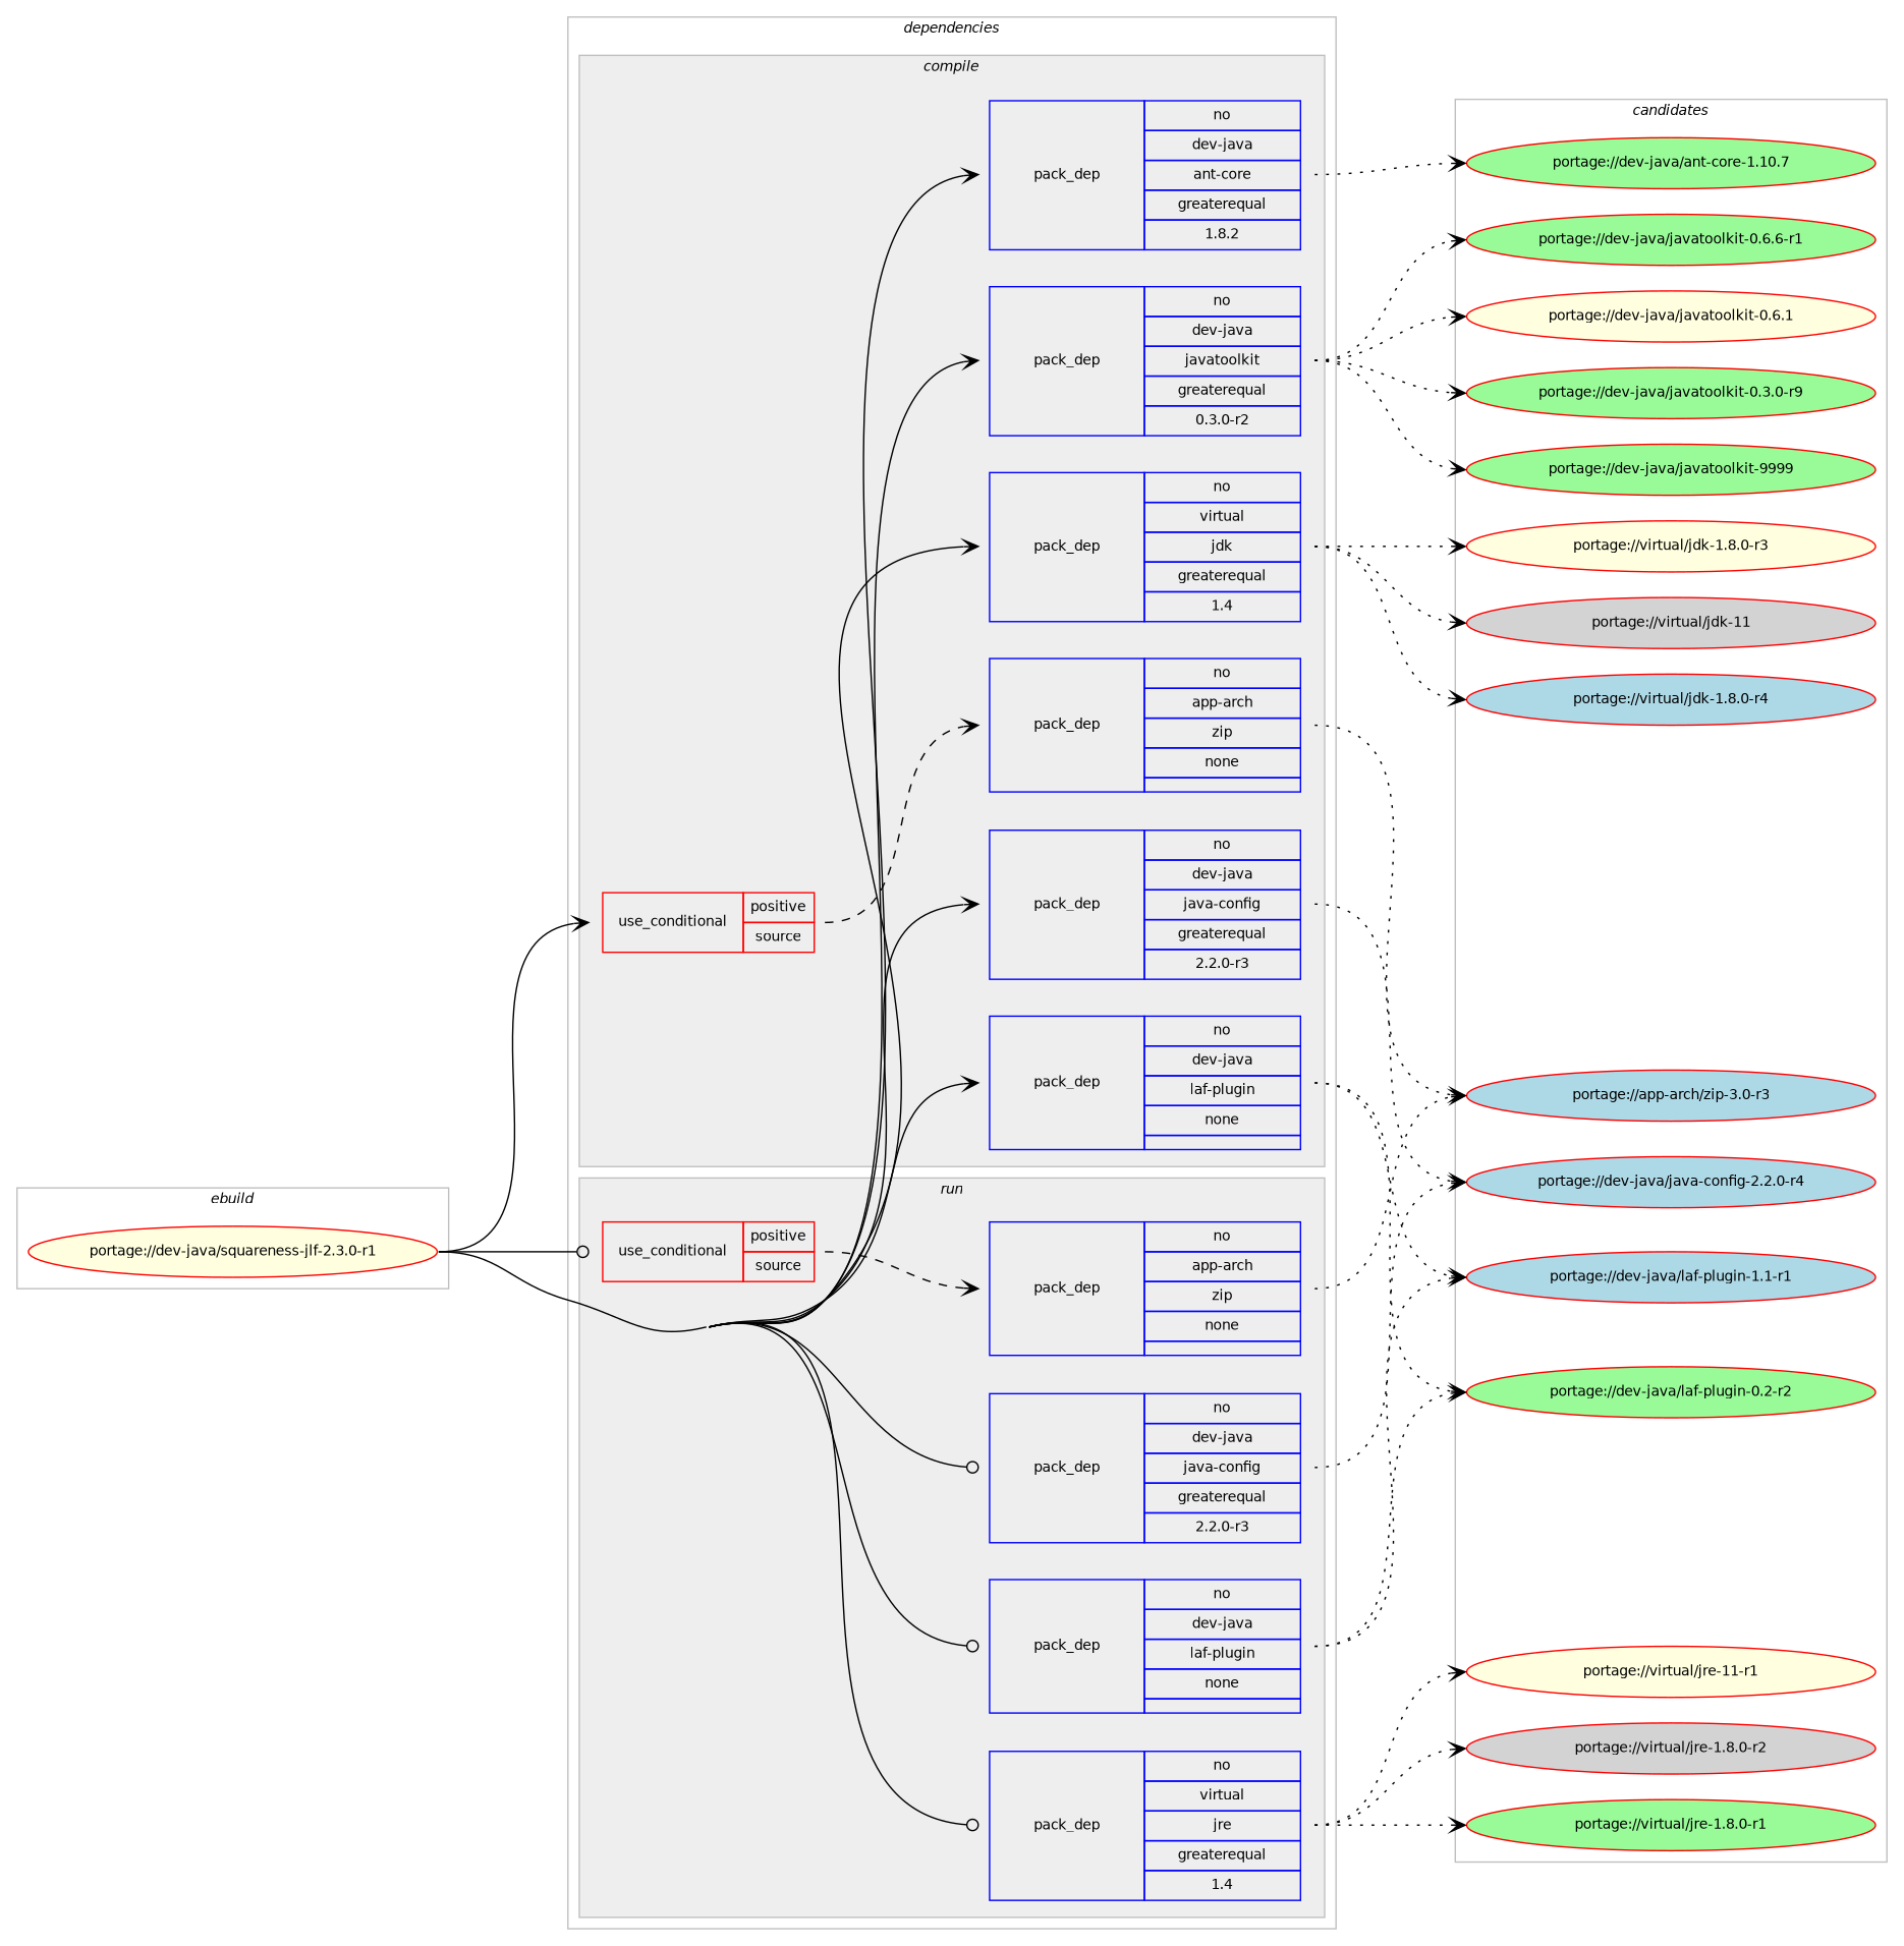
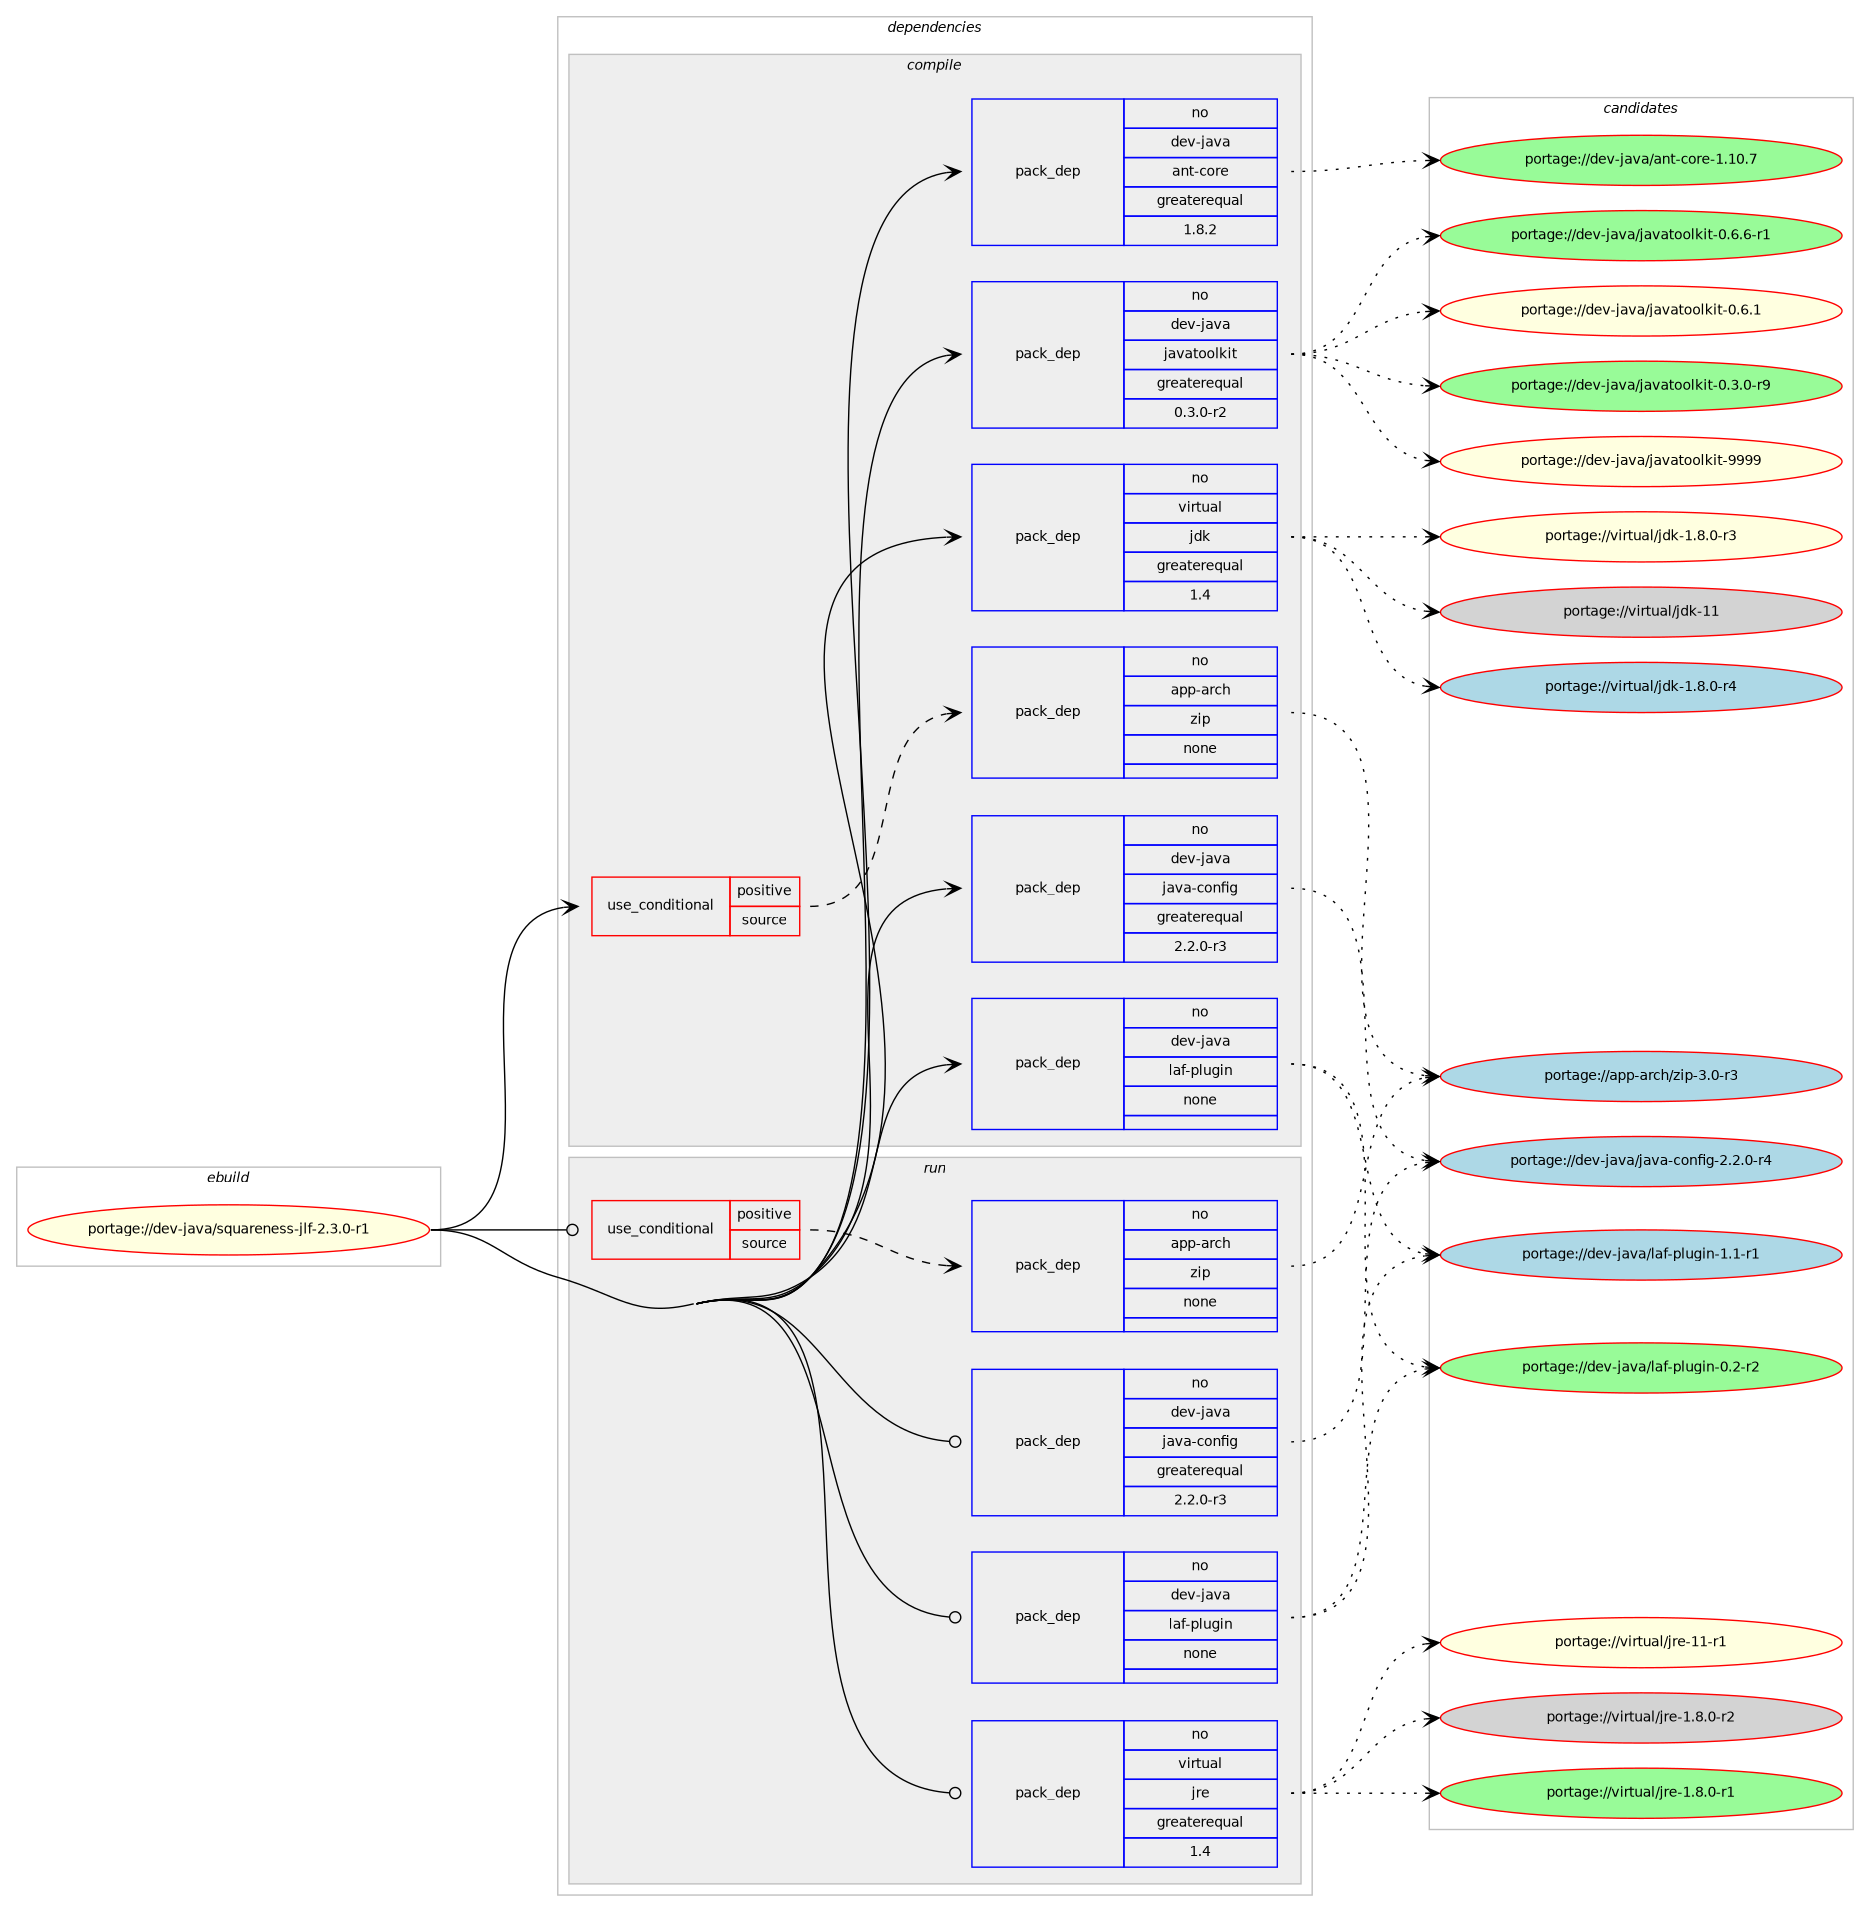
  digraph {
    compound=true
    concentrate=true
    fontname=Helvetica
    fontsize=10
    newrank=true
    rankdir=LR
    ranksep=1.5
    node [color=red fontname=Helvetica fontsize=10 style=filled]
    edge [arrowhead=vee headport=w style=dotted tailport=e weight=100]
    n1 [fillcolor=lightyellow label="portage://dev-java/squareness-jlf-2.3.0-r1" width=4]
    n2 [color=blue label=<<TABLE BORDER="0" CELLBORDER="1" CELLSPACING="0" CELLPADDING="4" WIDTH="220"><TR><TD ROWSPAN="6" CELLPADDING="30">pack_dep</TD></TR><TR><TD WIDTH="110">no</TD></TR><TR><TD>app-arch</TD></TR><TR><TD>zip</TD></TR><TR><TD>none</TD></TR><TR><TD></TD></TR></TABLE>> shape=none style=""]
    n3 [label=<<TABLE BORDER="0" CELLBORDER="1" CELLSPACING="0" CELLPADDING="4"><TR><TD ROWSPAN="3" CELLPADDING="10">use_conditional</TD></TR><TR><TD>positive</TD></TR><TR><TD>source</TD></TR></TABLE>> shape=none style=""]
    n4 [color=blue label=<<TABLE BORDER="0" CELLBORDER="1" CELLSPACING="0" CELLPADDING="4" WIDTH="220"><TR><TD ROWSPAN="6" CELLPADDING="30">pack_dep</TD></TR><TR><TD WIDTH="110">no</TD></TR><TR><TD>dev-java</TD></TR><TR><TD>ant-core</TD></TR><TR><TD>greaterequal</TD></TR><TR><TD>1.8.2</TD></TR></TABLE>> shape=none style=""]
    n5 [color=blue label=<<TABLE BORDER="0" CELLBORDER="1" CELLSPACING="0" CELLPADDING="4" WIDTH="220"><TR><TD ROWSPAN="6" CELLPADDING="30">pack_dep</TD></TR><TR><TD WIDTH="110">no</TD></TR><TR><TD>dev-java</TD></TR><TR><TD>java-config</TD></TR><TR><TD>greaterequal</TD></TR><TR><TD>2.2.0-r3</TD></TR></TABLE>> shape=none style=""]
    n6 [color=blue label=<<TABLE BORDER="0" CELLBORDER="1" CELLSPACING="0" CELLPADDING="4" WIDTH="220"><TR><TD ROWSPAN="6" CELLPADDING="30">pack_dep</TD></TR><TR><TD WIDTH="110">no</TD></TR><TR><TD>dev-java</TD></TR><TR><TD>javatoolkit</TD></TR><TR><TD>greaterequal</TD></TR><TR><TD>0.3.0-r2</TD></TR></TABLE>> shape=none style=""]
    n7 [color=blue label=<<TABLE BORDER="0" CELLBORDER="1" CELLSPACING="0" CELLPADDING="4" WIDTH="220"><TR><TD ROWSPAN="6" CELLPADDING="30">pack_dep</TD></TR><TR><TD WIDTH="110">no</TD></TR><TR><TD>dev-java</TD></TR><TR><TD>laf-plugin</TD></TR><TR><TD>none</TD></TR><TR><TD></TD></TR></TABLE>> shape=none style=""]
    n8 [color=blue label=<<TABLE BORDER="0" CELLBORDER="1" CELLSPACING="0" CELLPADDING="4" WIDTH="220"><TR><TD ROWSPAN="6" CELLPADDING="30">pack_dep</TD></TR><TR><TD WIDTH="110">no</TD></TR><TR><TD>virtual</TD></TR><TR><TD>jdk</TD></TR><TR><TD>greaterequal</TD></TR><TR><TD>1.4</TD></TR></TABLE>> shape=none style=""]
    n9 [color=blue label=<<TABLE BORDER="0" CELLBORDER="1" CELLSPACING="0" CELLPADDING="4" WIDTH="220"><TR><TD ROWSPAN="6" CELLPADDING="30">pack_dep</TD></TR><TR><TD WIDTH="110">no</TD></TR><TR><TD>app-arch</TD></TR><TR><TD>zip</TD></TR><TR><TD>none</TD></TR><TR><TD></TD></TR></TABLE>> shape=none style=""]
    n10 [label=<<TABLE BORDER="0" CELLBORDER="1" CELLSPACING="0" CELLPADDING="4"><TR><TD ROWSPAN="3" CELLPADDING="10">use_conditional</TD></TR><TR><TD>positive</TD></TR><TR><TD>source</TD></TR></TABLE>> shape=none style=""]
    n11 [color=blue label=<<TABLE BORDER="0" CELLBORDER="1" CELLSPACING="0" CELLPADDING="4" WIDTH="220"><TR><TD ROWSPAN="6" CELLPADDING="30">pack_dep</TD></TR><TR><TD WIDTH="110">no</TD></TR><TR><TD>dev-java</TD></TR><TR><TD>java-config</TD></TR><TR><TD>greaterequal</TD></TR><TR><TD>2.2.0-r3</TD></TR></TABLE>> shape=none style=""]
    n12 [color=blue label=<<TABLE BORDER="0" CELLBORDER="1" CELLSPACING="0" CELLPADDING="4" WIDTH="220"><TR><TD ROWSPAN="6" CELLPADDING="30">pack_dep</TD></TR><TR><TD WIDTH="110">no</TD></TR><TR><TD>dev-java</TD></TR><TR><TD>laf-plugin</TD></TR><TR><TD>none</TD></TR><TR><TD></TD></TR></TABLE>> shape=none style=""]
    n13 [color=blue label=<<TABLE BORDER="0" CELLBORDER="1" CELLSPACING="0" CELLPADDING="4" WIDTH="220"><TR><TD ROWSPAN="6" CELLPADDING="30">pack_dep</TD></TR><TR><TD WIDTH="110">no</TD></TR><TR><TD>virtual</TD></TR><TR><TD>jre</TD></TR><TR><TD>greaterequal</TD></TR><TR><TD>1.4</TD></TR></TABLE>> shape=none style=""]
    n14 [fillcolor=lightblue label="portage://app-arch/zip-3.0-r3" width=4]
    n15 [fillcolor=palegreen label="portage://dev-java/ant-core-1.10.7" width=4]
    n16 [fillcolor=lightblue label="portage://dev-java/java-config-2.2.0-r4" width=4]
-   n17 [fillcolor=palegreen label="portage://dev-java/javatoolkit-9999" width=4]
+   n17 [fillcolor=lightyellow label="portage://dev-java/javatoolkit-9999" width=4]
    n18 [fillcolor=palegreen label="portage://dev-java/javatoolkit-0.6.6-r1" width=4]
    n19 [fillcolor=lightyellow label="portage://dev-java/javatoolkit-0.6.1" width=4]
    n20 [fillcolor=palegreen label="portage://dev-java/javatoolkit-0.3.0-r9" width=4]
    n21 [fillcolor=lightblue label="portage://dev-java/laf-plugin-1.1-r1" width=4]
    n22 [fillcolor=palegreen label="portage://dev-java/laf-plugin-0.2-r2" width=4]
    n23 [fillcolor=lightgrey label="portage://virtual/jdk-11" width=4]
    n24 [fillcolor=lightblue label="portage://virtual/jdk-1.8.0-r4" width=4]
    n25 [fillcolor=lightyellow label="portage://virtual/jdk-1.8.0-r3" width=4]
    n26 [fillcolor=lightyellow label="portage://virtual/jre-11-r1" width=4]
    n27 [fillcolor=lightgrey label="portage://virtual/jre-1.8.0-r2" width=4]
    n28 [fillcolor=palegreen label="portage://virtual/jre-1.8.0-r1" width=4]
    subgraph cluster_1 {
      color=gray
      label=<<i>ebuild</i>>
      n1
    }
    subgraph cluster_2 {
      color=gray
      label=<<i>dependencies</i>>
      subgraph cluster_3 {
        color=gray
        fillcolor="#eeeeee"
        label=<<i>compile</i>>
        style=filled
        subgraph sub_4 {
          color=gray
          fillcolor="#eeeeee"
          label=<<i>compile</i>>
          style=filled
          n4
        }
        subgraph sub_5 {
          color=gray
          fillcolor="#eeeeee"
          label=<<i>compile</i>>
          style=filled
          n3
          subgraph sub_6 {
            color=gray
            fillcolor="#eeeeee"
            label=<<i>compile</i>>
            style=filled
            n2
          }
        }
        subgraph sub_7 {
          color=gray
          fillcolor="#eeeeee"
          label=<<i>compile</i>>
          style=filled
          n5
        }
        subgraph sub_8 {
          color=gray
          fillcolor="#eeeeee"
          label=<<i>compile</i>>
          style=filled
          n6
        }
        subgraph sub_9 {
          color=gray
          fillcolor="#eeeeee"
          label=<<i>compile</i>>
          style=filled
          n7
        }
        subgraph sub_10 {
          color=gray
          fillcolor="#eeeeee"
          label=<<i>compile</i>>
          style=filled
          n8
        }
      }
      subgraph cluster_11 {
        color=gray
        fillcolor="#eeeeee"
        label=<<i>compile and run</i>>
        style=filled
      }
      subgraph cluster_12 {
        color=gray
        fillcolor="#eeeeee"
        label=<<i>run</i>>
        style=filled
        subgraph sub_13 {
          color=gray
          fillcolor="#eeeeee"
          label=<<i>run</i>>
          style=filled
          n10
          subgraph sub_14 {
            color=gray
            fillcolor="#eeeeee"
            label=<<i>run</i>>
            style=filled
            n9
          }
        }
        subgraph sub_15 {
          color=gray
          fillcolor="#eeeeee"
          label=<<i>run</i>>
          style=filled
          n11
        }
        subgraph sub_16 {
          color=gray
          fillcolor="#eeeeee"
          label=<<i>run</i>>
          style=filled
          n12
        }
        subgraph sub_17 {
          color=gray
          fillcolor="#eeeeee"
          label=<<i>run</i>>
          style=filled
          n13
        }
      }
    }
    subgraph cluster_18 {
      color=gray
      label=<<i>candidates</i>>
      rank=same
      subgraph sub_19 {
        color=black
        label=<<i>candidates</i>>
        nodesep=1
        rank=same
        n14
      }
      subgraph sub_20 {
        color=black
        label=<<i>candidates</i>>
        nodesep=1
        rank=same
        n15
      }
      subgraph sub_21 {
        color=black
        label=<<i>candidates</i>>
        nodesep=1
        rank=same
        n16
      }
      subgraph sub_22 {
        color=black
        label=<<i>candidates</i>>
        nodesep=1
        rank=same
        n17
        n18
        n19
        n20
      }
      subgraph sub_23 {
        color=black
        label=<<i>candidates</i>>
        nodesep=1
        rank=same
        n21
        n22
      }
      subgraph sub_24 {
        color=black
        label=<<i>candidates</i>>
        nodesep=1
        rank=same
        n23
        n24
        n25
      }
      subgraph sub_25 {
        color=black
        label=<<i>candidates</i>>
        nodesep=1
        rank=same
        n14
      }
      subgraph sub_26 {
        color=black
        label=<<i>candidates</i>>
        nodesep=1
        rank=same
        n16
      }
      subgraph sub_27 {
        color=black
        label=<<i>candidates</i>>
        nodesep=1
        rank=same
        n21
        n22
      }
      subgraph sub_28 {
        color=black
        label=<<i>candidates</i>>
        nodesep=1
        rank=same
        n26
        n27
        n28
      }
    }
    n1 -> n3 [style=solid weight=20]
    n1 -> n4 [style=solid weight=20]
    n1 -> n5 [style=solid weight=20]
    n1 -> n6 [style=solid weight=20]
    n1 -> n7 [style=solid weight=20]
    n1 -> n8 [style=solid weight=20]
    n1 -> n10 [arrowhead=odot style=solid weight=20]
    n1 -> n11 [arrowhead=odot style=solid weight=20]
    n1 -> n12 [arrowhead=odot style=solid weight=20]
    n1 -> n13 [arrowhead=odot style=solid weight=20]
    n2 -> n14
    n3 -> n2 [style=dashed weight=20]
    n4 -> n15
    n5 -> n16
    n6 -> n17
    n6 -> n18
    n6 -> n19
    n6 -> n20
    n7 -> n21
    n7 -> n22
    n8 -> n23
    n8 -> n24
    n8 -> n25
    n9 -> n14
    n10 -> n9 [style=dashed weight=20]
    n11 -> n16
    n12 -> n21
    n12 -> n22
    n13 -> n26
    n13 -> n27
    n13 -> n28
  }
